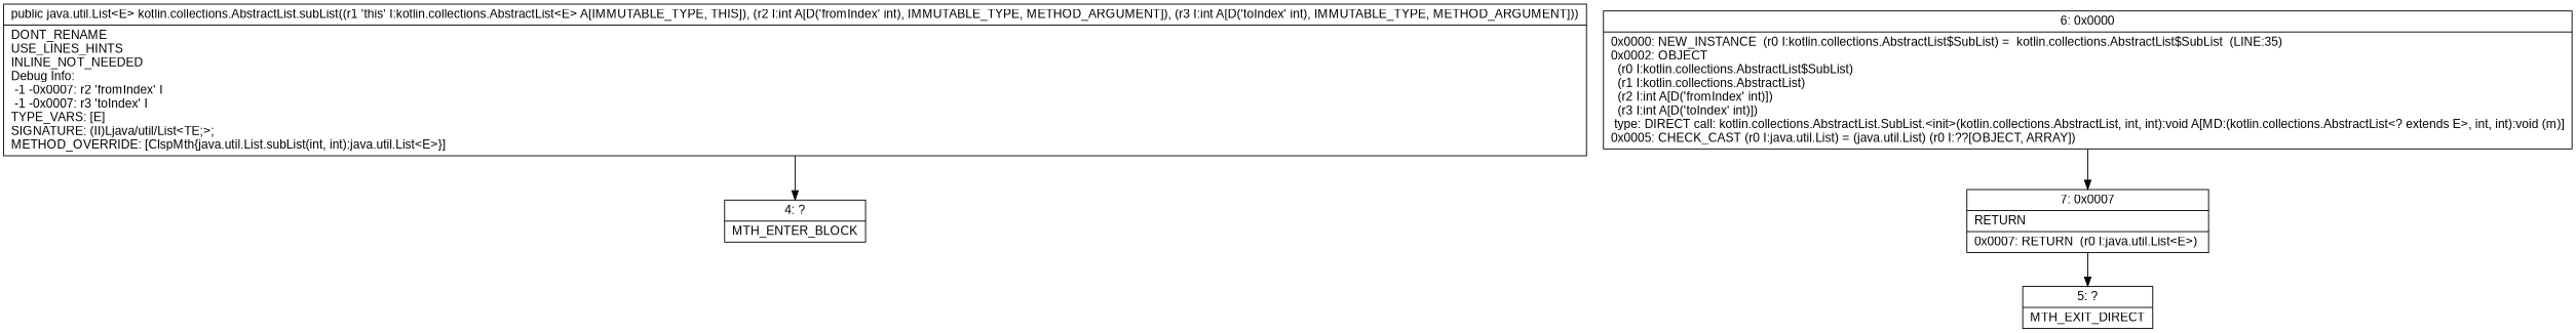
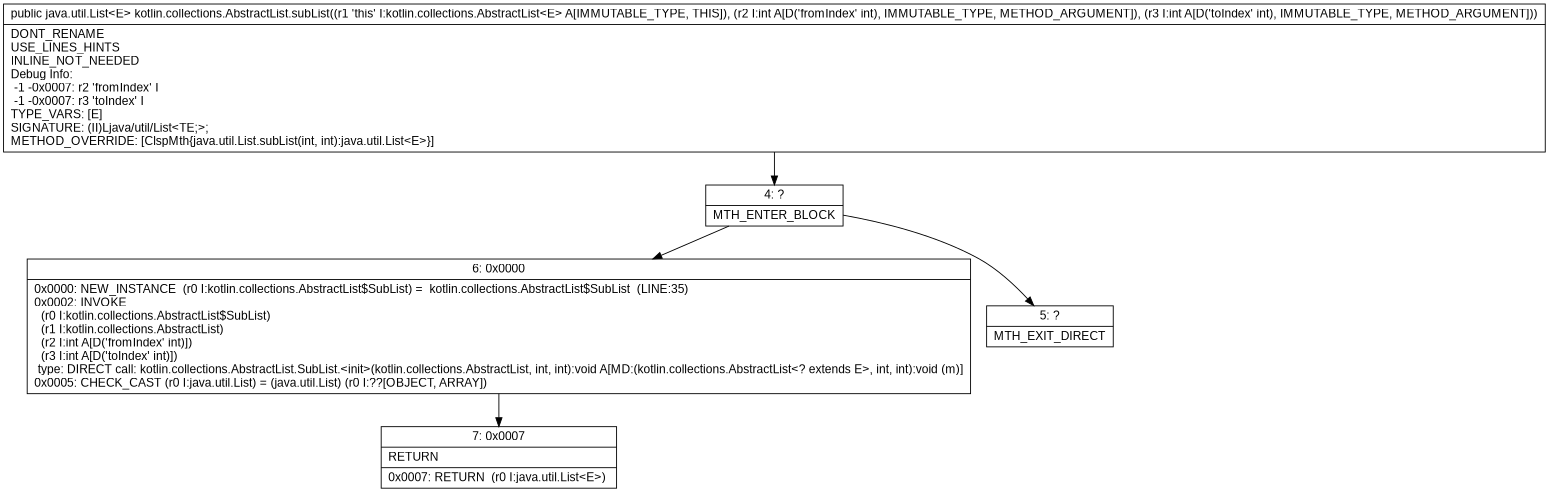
  digraph {
    fontname="Liberation Sans"
    node [fontname="Liberation Sans" shape=record]
    edge [fontname="Liberation Sans"]
    n1 [label="{4\:\ ?|MTH_ENTER_BLOCK\l}"]
-   n2 [label="{6\:\ 0x0000|0x0000: NEW_INSTANCE  (r0 I:kotlin.collections.AbstractList$SubList) =  kotlin.collections.AbstractList$SubList  (LINE:35)\l0x0002: OBJECT  \l  (r0 I:kotlin.collections.AbstractList$SubList)\l  (r1 I:kotlin.collections.AbstractList)\l  (r2 I:int A[D('fromIndex' int)])\l  (r3 I:int A[D('toIndex' int)])\l type: DIRECT call: kotlin.collections.AbstractList.SubList.\<init\>(kotlin.collections.AbstractList, int, int):void A[MD:(kotlin.collections.AbstractList\<? extends E\>, int, int):void (m)]\l0x0005: CHECK_CAST (r0 I:java.util.List) = (java.util.List) (r0 I:??[OBJECT, ARRAY]) \l}"]
+   n2 [label="{6\:\ 0x0000|0x0000: NEW_INSTANCE  (r0 I:kotlin.collections.AbstractList$SubList) =  kotlin.collections.AbstractList$SubList  (LINE:35)\l0x0002: INVOKE  \l  (r0 I:kotlin.collections.AbstractList$SubList)\l  (r1 I:kotlin.collections.AbstractList)\l  (r2 I:int A[D('fromIndex' int)])\l  (r3 I:int A[D('toIndex' int)])\l type: DIRECT call: kotlin.collections.AbstractList.SubList.\<init\>(kotlin.collections.AbstractList, int, int):void A[MD:(kotlin.collections.AbstractList\<? extends E\>, int, int):void (m)]\l0x0005: CHECK_CAST (r0 I:java.util.List) = (java.util.List) (r0 I:??[OBJECT, ARRAY]) \l}"]
    n3 [label="{7\:\ 0x0007|RETURN\l|0x0007: RETURN  (r0 I:java.util.List\<E\>) \l}"]
    n4 [label="{5\:\ ?|MTH_EXIT_DIRECT\l}"]
    n5 [label="{public java.util.List\<E\> kotlin.collections.AbstractList.subList((r1 'this' I:kotlin.collections.AbstractList\<E\> A[IMMUTABLE_TYPE, THIS]), (r2 I:int A[D('fromIndex' int), IMMUTABLE_TYPE, METHOD_ARGUMENT]), (r3 I:int A[D('toIndex' int), IMMUTABLE_TYPE, METHOD_ARGUMENT]))  | DONT_RENAME\lUSE_LINES_HINTS\lINLINE_NOT_NEEDED\lDebug Info:\l  \-1 \-0x0007: r2 'fromIndex' I\l  \-1 \-0x0007: r3 'toIndex' I\lTYPE_VARS: [E]\lSIGNATURE: (II)Ljava\/util\/List\<TE;\>;\lMETHOD_OVERRIDE: [ClspMth\{java.util.List.subList(int, int):java.util.List\<E\>\}]\l}"]
+   n1 -> n2
    n2 -> n3
-   n3 -> n4
+   n1 -> n4
    n5 -> n1
  }
